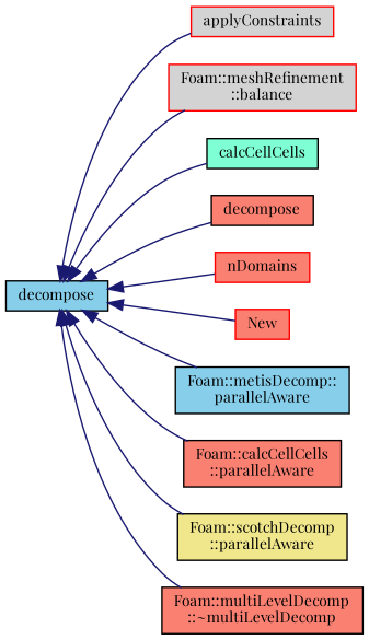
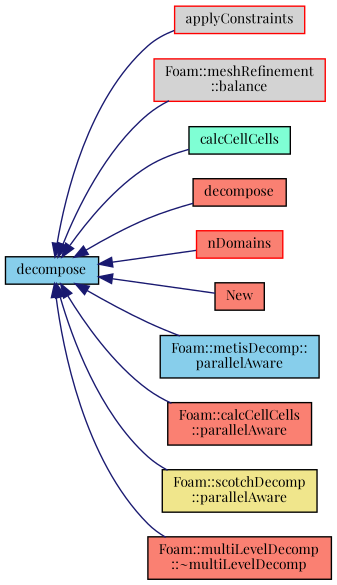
  digraph {
    fontname="Playfair Display"
    rankdir=LR
    node [color=black fillcolor=salmon fontname="Playfair Display" fontsize=10 shape=record style=filled]
    edge [color=midnightblue dir=back fontname="Playfair Display" fontsize=10 labelfontname=Helvetica labelfontsize=10 style=solid]
    n1 [fillcolor=skyblue fontcolor=black height=0.2 label=decompose width=0.4]
    n2 [color=red fillcolor=lightgrey height=0.2 label=applyConstraints width=0.4]
    n3 [color=red fillcolor=lightgrey height=0.2 label="Foam::meshRefinement\l::balance" width=0.4]
    n4 [fillcolor=aquamarine height=0.2 label=calcCellCells width=0.4]
    n5 [height=0.2 label=decompose width=0.4]
    n6 [color=red height=0.2 label=nDomains width=0.4]
-   n7 [color=red height=0.2 label=New width=0.4]
+   n7 [height=0.2 label=New width=0.4]
    n8 [fillcolor=skyblue height=0.2 label="Foam::metisDecomp::\lparallelAware" width=0.4]
    n9 [height=0.2 label="Foam::calcCellCells\l::parallelAware" width=0.4]
    n10 [fillcolor=khaki height=0.2 label="Foam::scotchDecomp\l::parallelAware" width=0.4]
    n11 [height=0.2 label="Foam::multiLevelDecomp\l::~multiLevelDecomp" width=0.4]
    n1 -> n2
    n1 -> n3
    n1 -> n4
    n1 -> n5
    n1 -> n6
    n1 -> n7
    n1 -> n8
    n1 -> n9
    n1 -> n10
    n1 -> n11
  }
